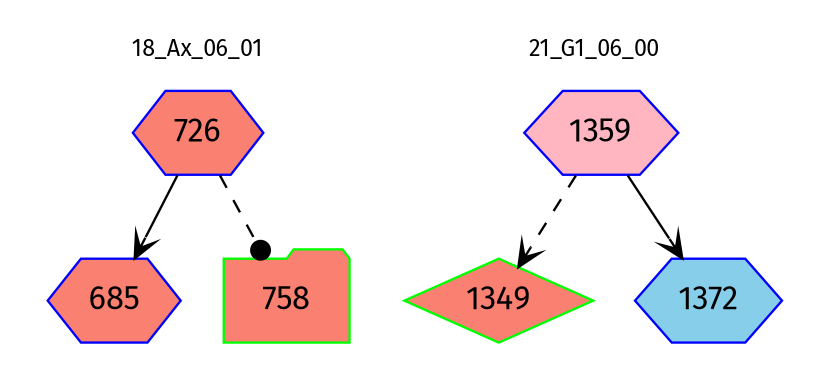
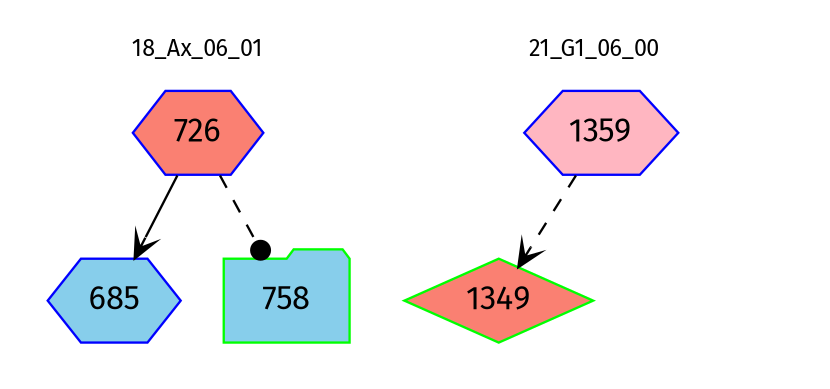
  digraph {
    fontname="Fira Sans"
    node [color=blue fillcolor=salmon fontname="Fira Sans" shape=hexagon style=filled]
    edge [arrowhead=vee color=black fontname="Fira Sans" style=solid]
    n1 [label=726]
-   n2 [label=685]
-   n3 [color=green label=758 shape=folder]
+   n2 [fillcolor=skyblue label=685]
+   n3 [color=green fillcolor=skyblue label=758 shape=folder]
    n4 [fillcolor=lightpink label=1359]
    n5 [color=green label=1349 shape=diamond]
-   n6 [fillcolor=skyblue label=1372]
    subgraph cluster_1 {
      color=white
      fontsize=10
      label="18_Ax_06_01"
      n1
      n2
      n3
    }
    subgraph cluster_2 {
      color=white
      fontsize=10
      label="21_G1_06_00"
      n4
      n5
-     n6
    }
    n1 -> n2
    n1 -> n3 [arrowhead=dot style=dashed]
    n4 -> n5 [style=dashed]
-   n4 -> n6
  }
